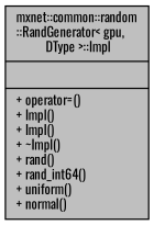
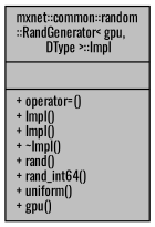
  digraph {
    fontname=Oswald
-   n1 [color=black fillcolor=grey75 fontcolor=black fontname=Oswald fontsize=10 height=0.2 label="{mxnet::common::random\l::RandGenerator\< gpu,\l DType \>::Impl\n||+ operator=()\l+ Impl()\l+ Impl()\l+ ~Impl()\l+ rand()\l+ rand_int64()\l+ uniform()\l+ normal()\l}" shape=record style=filled width=0.4]
+   n1 [color=black fillcolor=grey75 fontcolor=black fontname=Oswald fontsize=10 height=0.2 label="{mxnet::common::random\l::RandGenerator\< gpu,\l DType \>::Impl\n||+ operator=()\l+ Impl()\l+ Impl()\l+ ~Impl()\l+ rand()\l+ rand_int64()\l+ uniform()\l+ gpu()\l}" shape=record style=filled width=0.4]
  }
